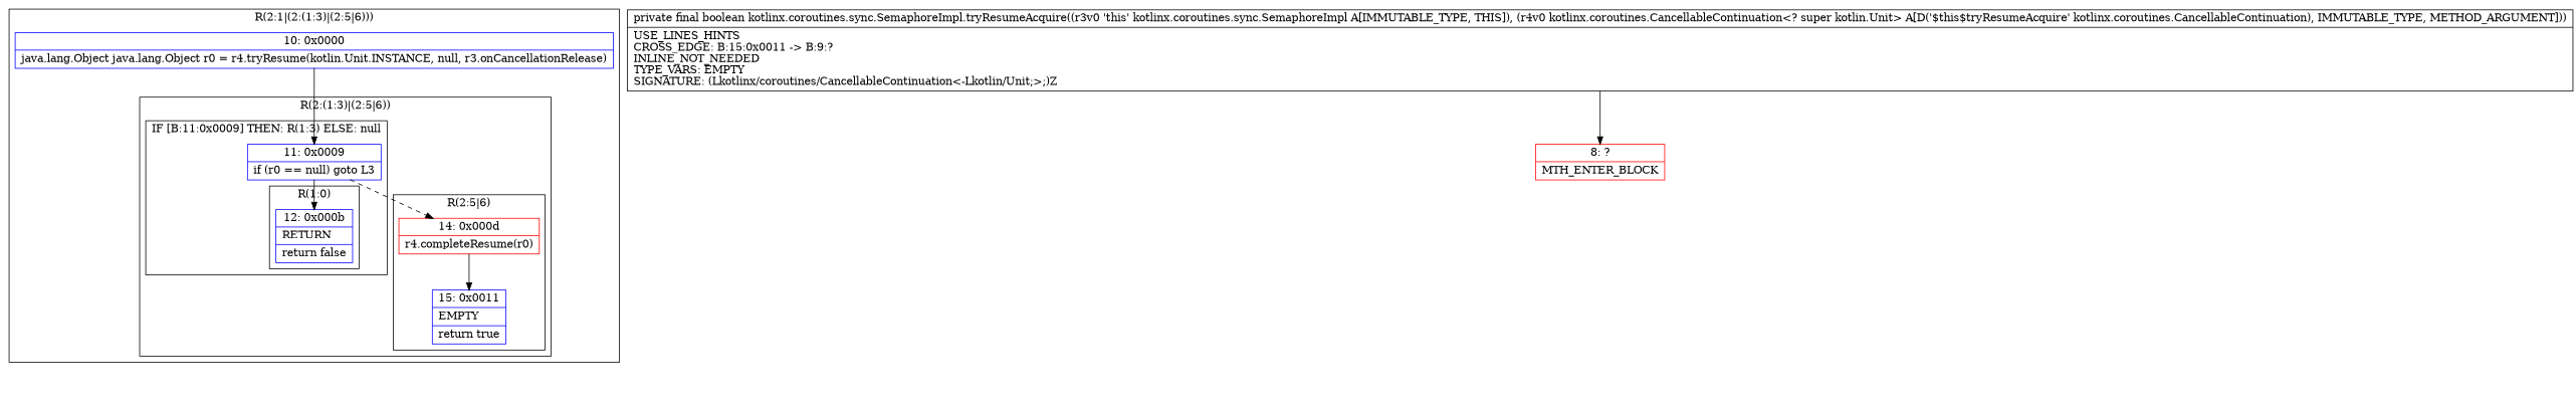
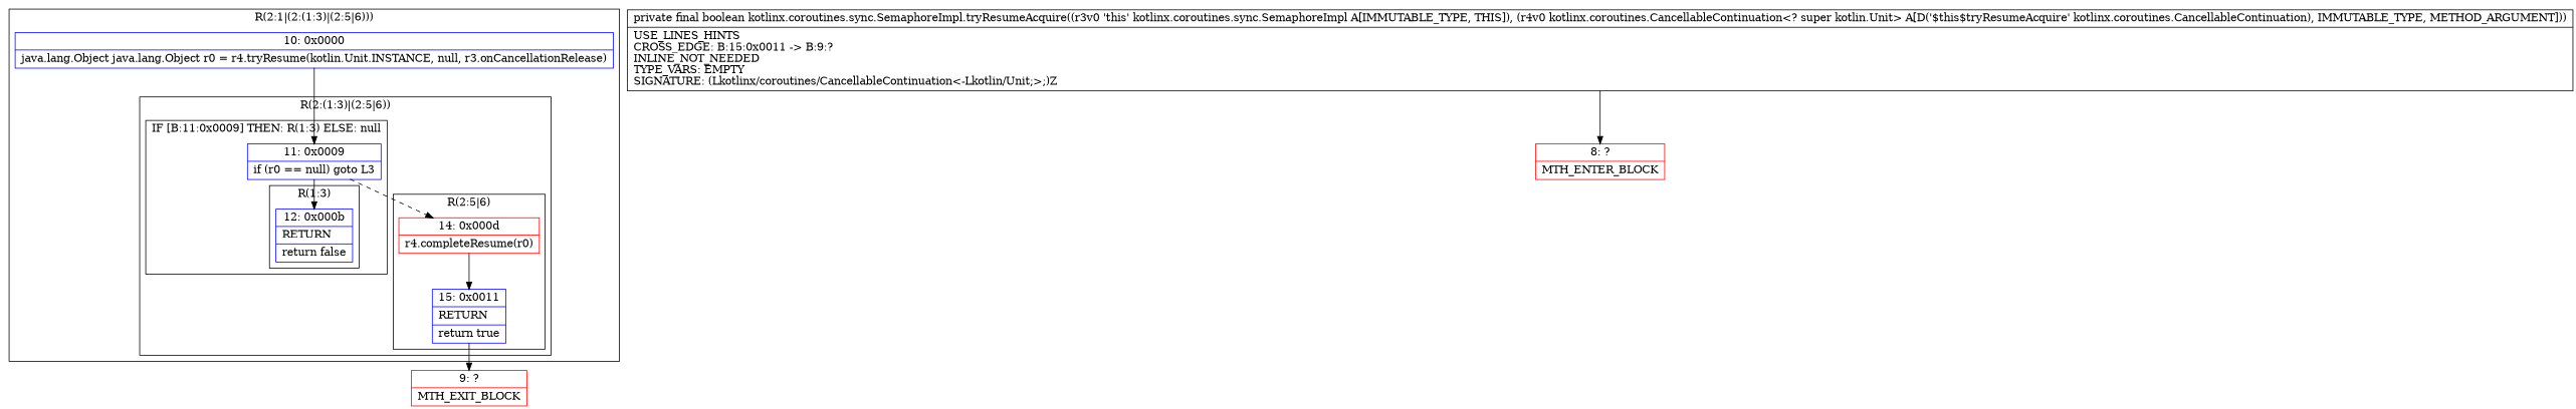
  digraph {
    node [color=blue shape=record]
    n1 [label="{12\:\ 0x000b|RETURN\l|return false\l}"]
    n2 [label="{11\:\ 0x0009|if (r0 == null) goto L3\l}"]
    n3 [color=red label="{14\:\ 0x000d|r4.completeResume(r0)\l}"]
-   n4 [label="{15\:\ 0x0011|EMPTY\l|return true\l}"]
+   n4 [label="{15\:\ 0x0011|RETURN\l|return true\l}"]
    n5 [label="{10\:\ 0x0000|java.lang.Object java.lang.Object r0 = r4.tryResume(kotlin.Unit.INSTANCE, null, r3.onCancellationRelease)\l}"]
+   n6 [color=red label="{9\:\ ?|MTH_EXIT_BLOCK\l}"]
    n7 [color=red label="{8\:\ ?|MTH_ENTER_BLOCK\l}"]
    n8 [label="{private final boolean kotlinx.coroutines.sync.SemaphoreImpl.tryResumeAcquire((r3v0 'this' kotlinx.coroutines.sync.SemaphoreImpl A[IMMUTABLE_TYPE, THIS]), (r4v0 kotlinx.coroutines.CancellableContinuation\<? super kotlin.Unit\> A[D('$this$tryResumeAcquire' kotlinx.coroutines.CancellableContinuation), IMMUTABLE_TYPE, METHOD_ARGUMENT]))  | USE_LINES_HINTS\lCROSS_EDGE: B:15:0x0011 \-\> B:9:?\lINLINE_NOT_NEEDED\lTYPE_VARS: EMPTY\lSIGNATURE: (Lkotlinx\/coroutines\/CancellableContinuation\<\-Lkotlin\/Unit;\>;)Z\l}" color=""]
    subgraph cluster_1 {
      label="R(2:1|(2:(1:3)|(2:5|6)))"
      n5
      subgraph cluster_2 {
        label="R(2:(1:3)|(2:5|6))"
        subgraph cluster_3 {
          label="IF [B:11:0x0009] THEN: R(1:3) ELSE: null"
          n2
          subgraph cluster_4 {
-           label="R(1:0)"
+           label="R(1:3)"
            n1
          }
        }
        subgraph cluster_5 {
          label="R(2:5|6)"
          n3
          n4
        }
      }
    }
    n2 -> n1
    n2 -> n3 [style=dashed]
    n3 -> n4
+   n4 -> n6
    n5 -> n2
    n8 -> n7
  }
